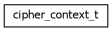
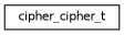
  digraph {
    rankdir=LR
-   n1 [color=black fillcolor=white fontname=Helvetica fontsize=10 height=0.2 label=cipher_context_t shape=record style=filled width=0.4]
+   n1 [color=black fillcolor=white fontname=Helvetica fontsize=10 height=0.2 label=cipher_cipher_t shape=record style=filled width=0.4]
  }
